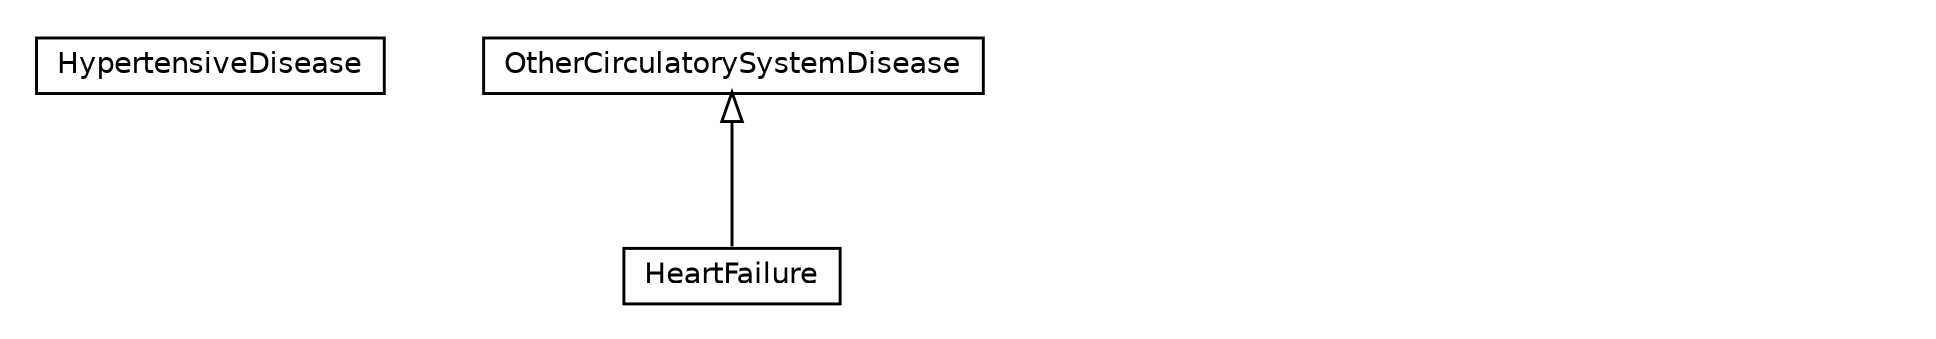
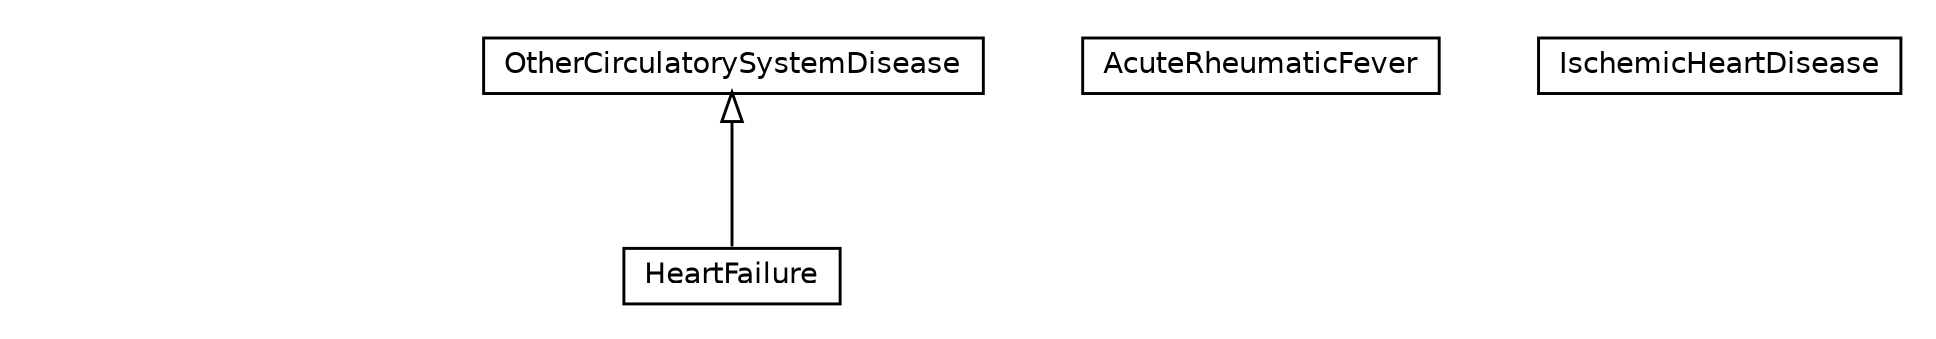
  digraph {
    nodesep=0.25
    ranksep=0.5
    node [fontcolor=black fontname=Helvetica fontsize=10.0 shape=plaintext]
-   n1 [label=<<table title="org.universAAL.ontology.ICD10CirculatorySystemDiseases.owl.HypertensiveDisease" border="0" cellborder="1" cellspacing="0" cellpadding="2" port="p" href="./HypertensiveDisease.html"> 		<tr><td><table border="0" cellspacing="0" cellpadding="1"> <tr><td align="center" balign="center"> HypertensiveDisease </td></tr> 		</table></td></tr> 		</table>>]
    n2 [label=<<table title="org.universAAL.ontology.ICD10CirculatorySystemDiseases.owl.OtherCirculatorySystemDisease" border="0" cellborder="1" cellspacing="0" cellpadding="2" port="p" href="./OtherCirculatorySystemDisease.html"> 		<tr><td><table border="0" cellspacing="0" cellpadding="1"> <tr><td align="center" balign="center"> OtherCirculatorySystemDisease </td></tr> 		</table></td></tr> 		</table>>]
    n3 [label=<<table title="org.universAAL.ontology.ICD10CirculatorySystemDiseases.owl.HeartFailure" border="0" cellborder="1" cellspacing="0" cellpadding="2" port="p" href="./HeartFailure.html"> 		<tr><td><table border="0" cellspacing="0" cellpadding="1"> <tr><td align="center" balign="center"> HeartFailure </td></tr> 		</table></td></tr> 		</table>>]
+   n4 [label=<<table title="org.universAAL.ontology.ICD10CirculatorySystemDiseases.owl.AcuteRheumaticFever" border="0" cellborder="1" cellspacing="0" cellpadding="2" port="p" href="./AcuteRheumaticFever.html"> 		<tr><td><table border="0" cellspacing="0" cellpadding="1"> <tr><td align="center" balign="center"> AcuteRheumaticFever </td></tr> 		</table></td></tr> 		</table>>]
+   n5 [label=<<table title="org.universAAL.ontology.ICD10CirculatorySystemDiseases.owl.IschemicHeartDisease" border="0" cellborder="1" cellspacing="0" cellpadding="2" port="p" href="./IschemicHeartDisease.html"> 		<tr><td><table border="0" cellspacing="0" cellpadding="1"> <tr><td align="center" balign="center"> IschemicHeartDisease </td></tr> 		</table></td></tr> 		</table>>]
    n2 -> n3 [arrowtail=empty dir=back fontname=Helvetica fontsize=10 headport=p labelfontname=Helvetica labelfontsize=10 tailport=p]
  }
